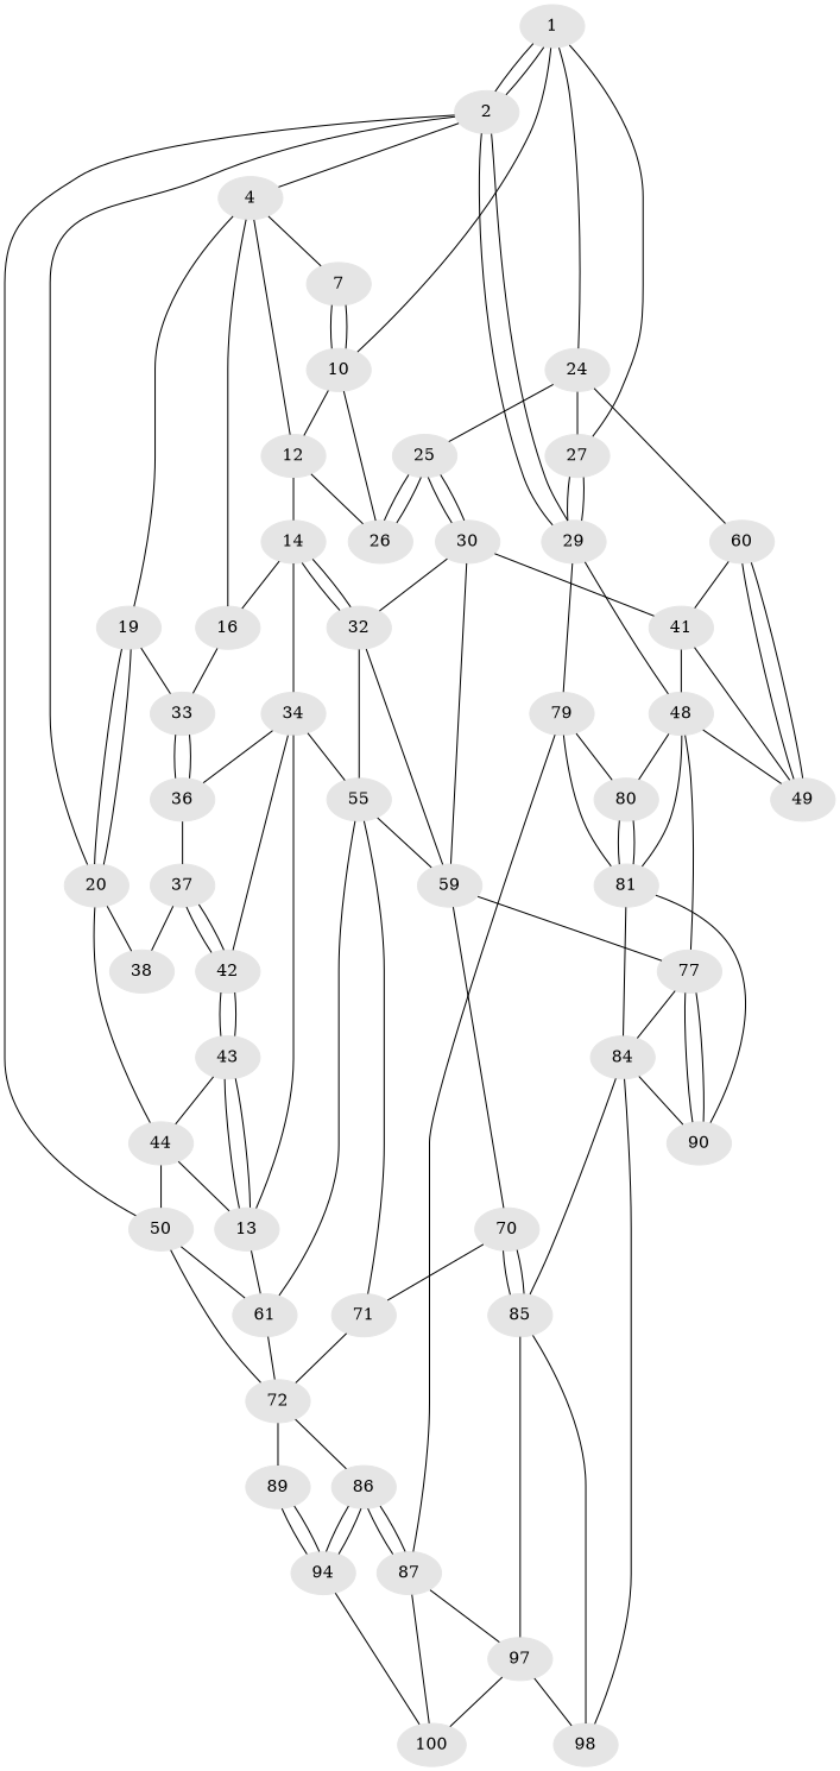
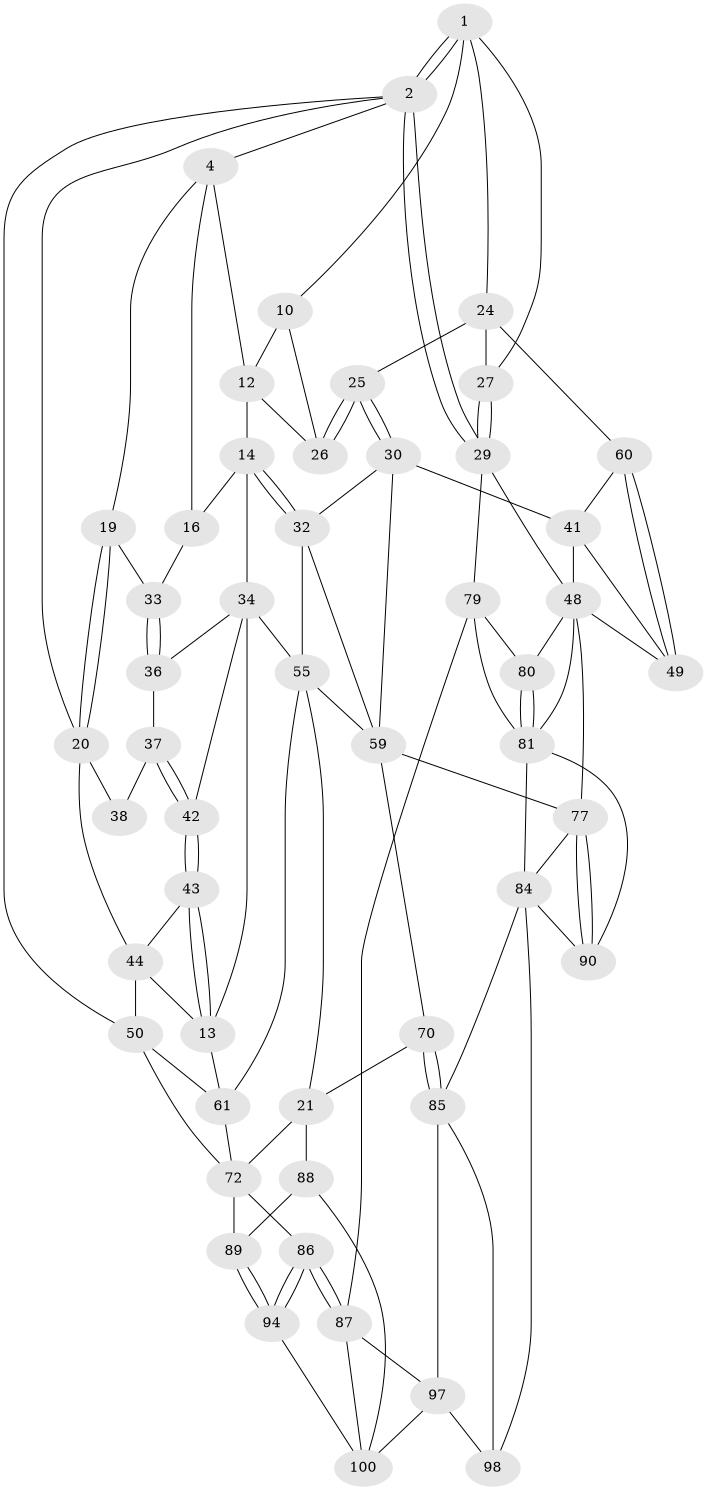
  graph {
    node [color=gray90 style=filled]
    1 [super="+8"]
    2 [super="+3"]
    10 [super="+11"]
    24 [super="+28"]
    27
    4 [super="+5+18"]
    20 [super="+39"]
    29 [super="+47"]
    50 [super="+51"]
    12 [super="+13"]
    26
    25
    n13 [label=60]
-   7
    16 [super="+17"]
    19
    38
    44 [super="+45"]
    48 [super="+67"]
    79 [super="+93"]
    61 [super="+62"]
    72 [super="+73"]
    87 [super="+92"]
    97 [super="+99"]
    100 [super="+103+101"]
    14 [super="+15"]
    33
    32 [super="+54"]
    34 [super="+35+52"]
    n30 [label=59 super="+58"]
    55 [super="+63"]
    36
    42
    n34 [label=13 super="+60"]
    30 [super="+31"]
    41 [super="+65"]
    49
    77 [super="+78"]
    80
    81 [super="+82"]
    70
-   71 [super="+75"]
+   71 [super="+75" label=21]
    37
    43
    84 [super="+91"]
    90
    86
    89
+   88
    85 [super="+96"]
    98
    94
    1 -- 2
    1 -- 2
    1 -- 10
    1 -- 24
    1 -- 27
    2 -- 4
    2 -- 20
    2 -- 29
    2 -- 29
    2 -- 50
    10 -- 12 [weight=2]
    10 -- 26
    24 -- 27
    24 -- 25
    24 -- n13
    27 -- 29
    27 -- 29
    4 -- 12
-   4 -- 7
    4 -- 16 [weight=2]
    4 -- 19
    20 -- 38 [weight=2]
    20 -- 44
    29 -- 48
    29 -- 79
    50 -- 61
    50 -- 72
    12 -- 26
    12 -- 14
    25 -- 26
    25 -- 26
    25 -- 30
    25 -- 30
    n13 -- 41
    n13 -- 49
    n13 -- 49
-   7 -- 10
-   7 -- 10
    16 -- 33
    19 -- 20
    19 -- 20
    19 -- 33
    44 -- 50
    44 -- n34
    48 -- 49
    48 -- 77
    48 -- 80
    48 -- 81
    79 -- 87
    79 -- 80
    79 -- 81
    61 -- 72
    72 -- 86
    72 -- 89
    87 -- 97
    87 -- 100
    97 -- 100
    97 -- 98
    14 -- 16
    14 -- 32
    14 -- 32
    14 -- 34
    33 -- 36
    33 -- 36
    32 -- n30
    32 -- 55
    34 -- 55
    34 -- 36
    34 -- 42
    34 -- n34
    n30 -- 77
    n30 -- 70
    55 -- 61
    55 -- n30
    55 -- 71
    36 -- 37
    42 -- 43
    42 -- 43
    n34 -- 61
    30 -- 32
    30 -- n30
    30 -- 41 [weight=2]
    41 -- 48
    41 -- 49
    77 -- 84
    77 -- 90
    77 -- 90
    80 -- 81
    80 -- 81
    81 -- 84
    81 -- 90
    70 -- 71
    70 -- 85
    70 -- 85
    71 -- 72
+   71 -- 88
    37 -- 38
    37 -- 42
    37 -- 42
    43 -- 44
    43 -- n34
    43 -- n34
    84 -- 90
    84 -- 85
    84 -- 98
    86 -- 87
    86 -- 87
    86 -- 94
    86 -- 94
    89 -- 94
    89 -- 94
+   88 -- 100
+   88 -- 89
    85 -- 97
    85 -- 98
    94 -- 100
  }
